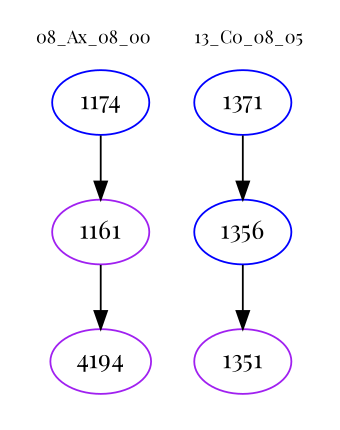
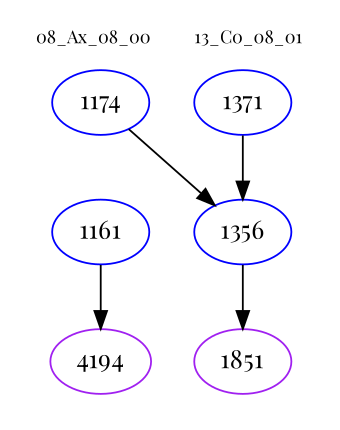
  digraph {
    fontname="Playfair Display"
    node [color=blue fontname="Playfair Display"]
    edge [color=black fontname="Playfair Display"]
    n1 [label=1174]
-   n2 [color=purple label=1161]
+   n2 [label=1161]
    n3 [color=purple label=4194]
    n4 [label=1371]
    n5 [label=1356]
-   n6 [color=purple label=1351]
+   n6 [color=purple label=1851]
    subgraph cluster_1 {
      color=white
      fontsize=10
      label="08_Ax_08_00"
      n1
      n2
      n3
    }
    subgraph cluster_2 {
      color=white
      fontsize=10
-     label="13_C0_08_05"
+     label="13_C0_08_01"
      n4
      n5
      n6
    }
-   n1 -> n2
+   n1 -> n5
    n2 -> n3
    n4 -> n5
    n5 -> n6
  }
